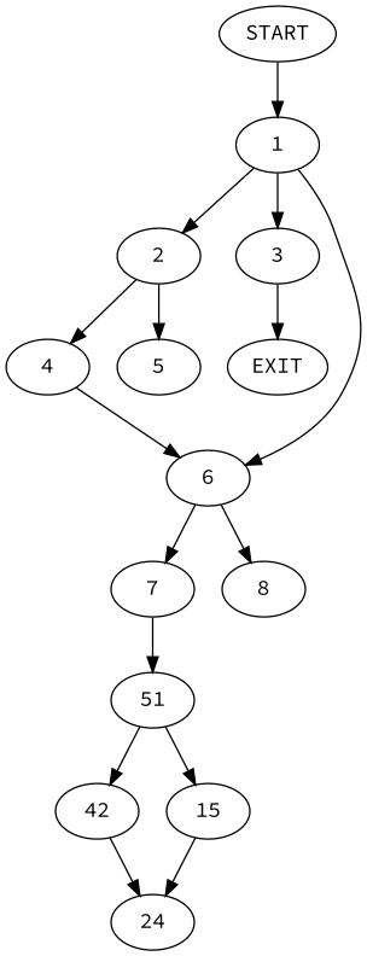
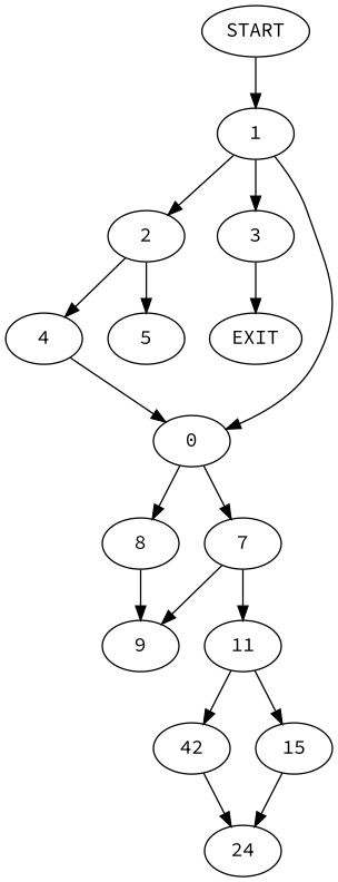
  digraph {
    fontname="Source Code Pro"
    node [fontname="Source Code Pro"]
    edge [fontname="Source Code Pro"]
    n1 [label=START]
    1
    2
    3
-   6
+   6 [label=0]
    n6 [label=EXIT]
    4
    5
    7
    8
-   11 [label=51]
+   9
+   11
    n13 [label=42]
    n14 [label=15]
    n15 [label=24]
    n1 -> 1
    1 -> 2
    1 -> 3
    1 -> 6
    2 -> 4
    2 -> 5
    3 -> n6
    6 -> 7
    6 -> 8
    4 -> 6
+   7 -> 9
    7 -> 11
+   8 -> 9
    11 -> n13
    11 -> n14
    n13 -> n15
    n14 -> n15
  }
